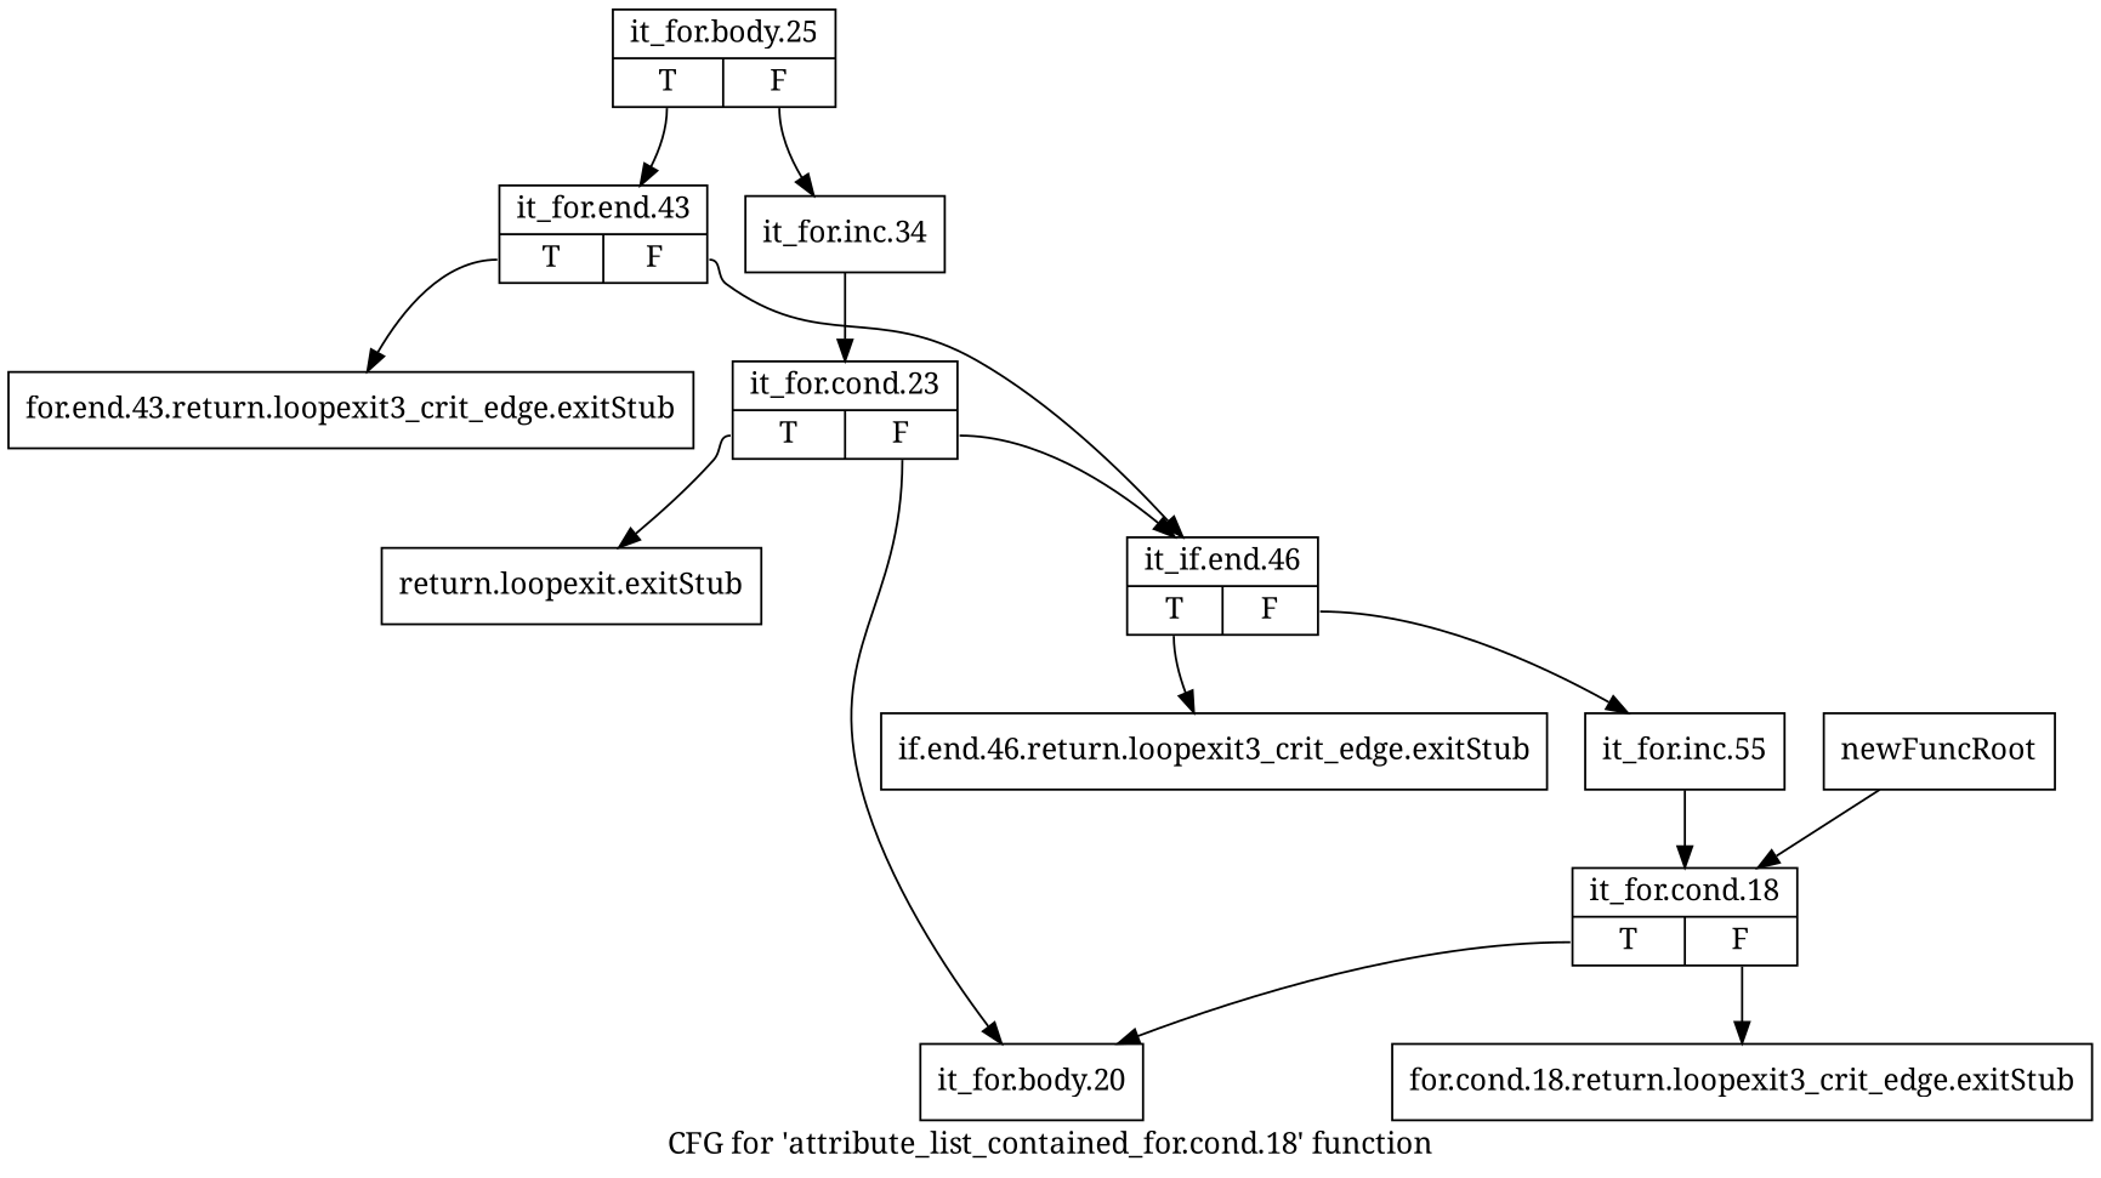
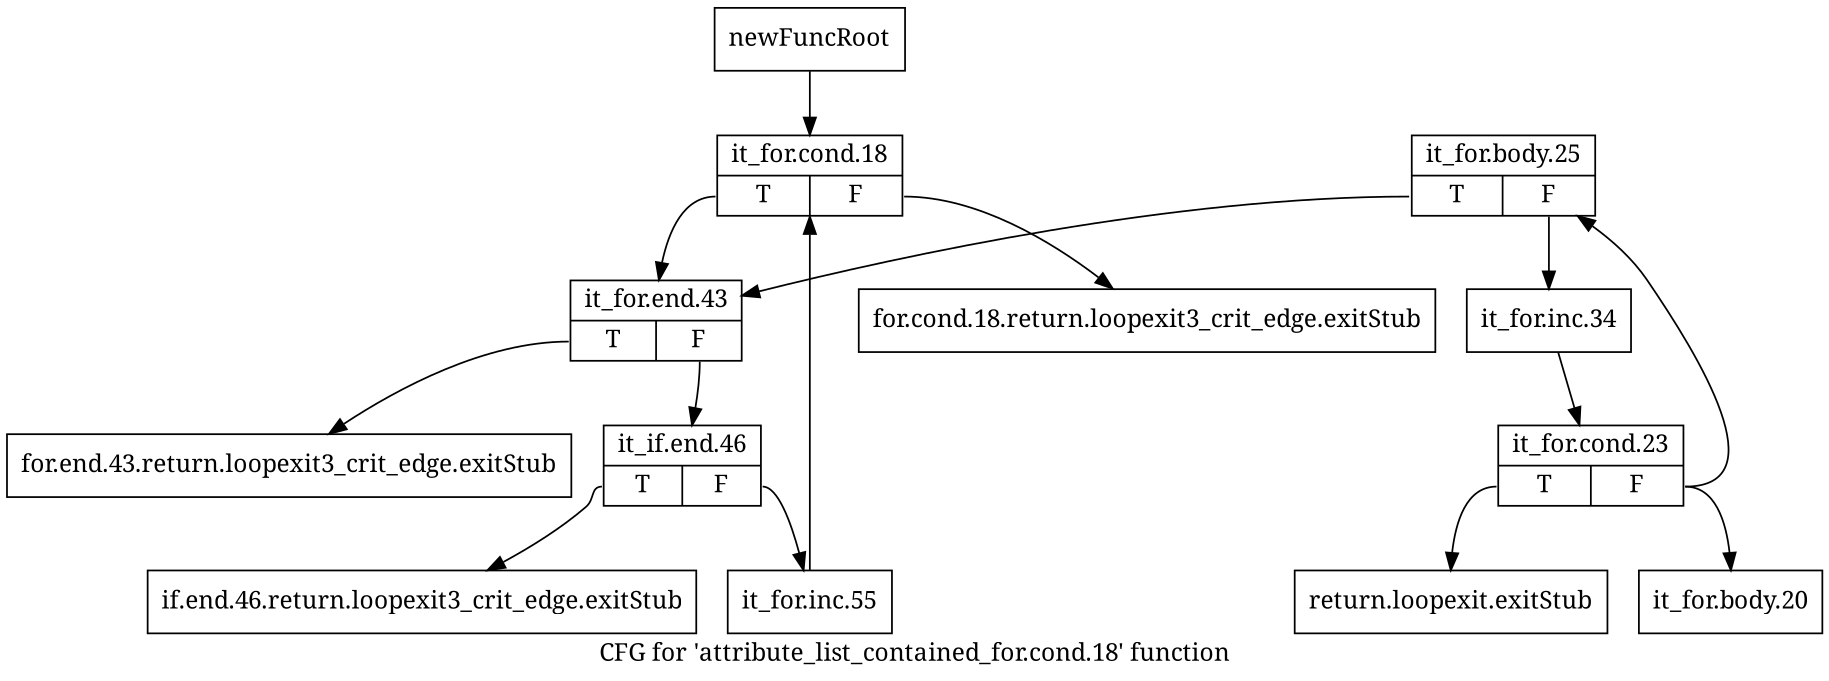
  digraph {
    fontname="Noto Serif"
    label="CFG for 'attribute_list_contained_for.cond.18' function"
    node [fontname="Noto Serif" shape=record]
    edge [fontname="Noto Serif" tailport=s1]
    n1 [label="{newFuncRoot}"]
    n2 [label="{it_for.cond.18|{<s0>T|<s1>F}}"]
    n3 [label="{for.cond.18.return.loopexit3_crit_edge.exitStub}"]
    n4 [label="{it_for.body.20}"]
    n5 [label="{return.loopexit.exitStub}"]
    n6 [label="{for.end.43.return.loopexit3_crit_edge.exitStub}"]
    n7 [label="{if.end.46.return.loopexit3_crit_edge.exitStub}"]
    n8 [label="{it_for.cond.23|{<s0>T|<s1>F}}"]
    n9 [label="{it_for.body.25|{<s0>T|<s1>F}}"]
    n10 [label="{it_for.end.43|{<s0>T|<s1>F}}"]
    n11 [label="{it_for.inc.34}"]
    n12 [label="{it_if.end.46|{<s0>T|<s1>F}}"]
    n13 [label="{it_for.inc.55}"]
    n1 -> n2
    n2 -> n3
-   n2 -> n4 [tailport=s0]
+   n2 -> n10 [tailport=s0]
    n8 -> n4
    n8 -> n5 [tailport=s0]
-   n8 -> n12
+   n8 -> n9
    n9 -> n10 [tailport=s0]
    n9 -> n11
    n10 -> n6 [tailport=s0]
    n10 -> n12
    n11 -> n8
    n12 -> n7 [tailport=s0]
    n12 -> n13
    n13 -> n2
  }
